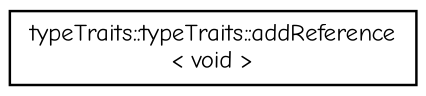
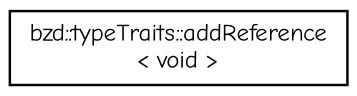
  digraph {
    rankdir=LR
    fontname="Comic Neue"
-   n1 [color=black fillcolor=white fontname="Comic Neue" fontsize=10 height=0.2 label="typeTraits::typeTraits::addReference\l\< void \>" shape=record style=filled width=0.4]
+   n1 [color=black fillcolor=white fontname="Comic Neue" fontsize=10 height=0.2 label="bzd::typeTraits::addReference\l\< void \>" shape=record style=filled width=0.4]
  }
